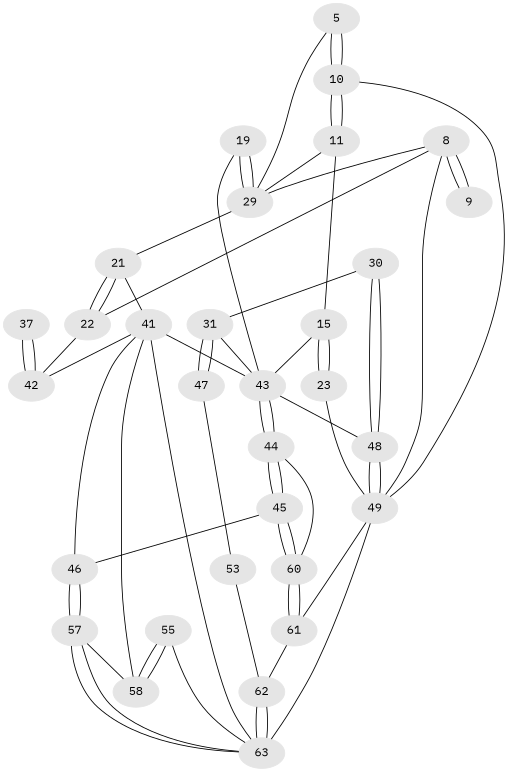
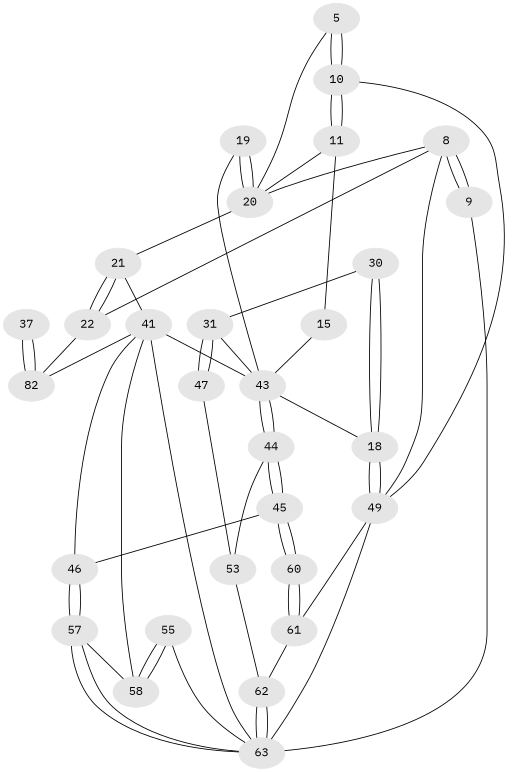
  graph {
    fontname="IBM Plex Mono"
    node [color=gray90 fontname="IBM Plex Mono" style=filled]
    edge [fontname="IBM Plex Mono"]
    5 [super="+1"]
    10 [super="+2"]
-   20 [super="+12" label=29]
+   20 [super="+12"]
    49 [super="+29"]
    11
    21
    8 [super="+4"]
    9
    22
    63 [super="+56+39"]
    61 [super="+51+59"]
-   42 [super="+34"]
+   42 [super="+34" label=82]
    15 [super="+14"]
-   23 [super="+13"]
    43 [super="+35+32"]
-   48 [super="+27+28"]
+   48 [super="+27+28" label=18]
    44
    19
    41 [super="+40+36"]
    46
    58 [super="+54"]
    30
    31
    47
    53 [super="+52"]
    37
    57
    45
    60
    62
    55
    5 -- 10 [weight=2]
    5 -- 10
    5 -- 20
    10 -- 49
    10 -- 11
    10 -- 11
    20 -- 21
    49 -- 63
    49 -- 61
    11 -- 20
    11 -- 15
    21 -- 22
    21 -- 22
    21 -- 41
    8 -- 20
    8 -- 49
    8 -- 9 [weight=2]
    8 -- 9
    8 -- 22
+   9 -- 63
    22 -- 42
    61 -- 62
-   15 -- 23 [weight=2]
-   15 -- 23
    15 -- 43
-   23 -- 49 [weight=2]
    43 -- 48
    43 -- 44
    43 -- 44
    48 -- 49 [weight=2]
    48 -- 49
-   44 -- 60
+   44 -- 53
    44 -- 45
    44 -- 45
    19 -- 20 [weight=2]
    19 -- 20
    19 -- 43
    41 -- 63
    41 -- 42 [weight=2]
    41 -- 43 [weight=2]
    41 -- 46
    41 -- 58
    46 -- 57
    46 -- 57
    30 -- 48 [weight=2]
    30 -- 48
    30 -- 31
    31 -- 43
    31 -- 47
    31 -- 47
    47 -- 53
    53 -- 62 [weight=2]
    37 -- 42 [weight=2]
    37 -- 42
    57 -- 63
    57 -- 63
    57 -- 58
    45 -- 46
    45 -- 60
    45 -- 60
    60 -- 61 [weight=2]
    60 -- 61
    62 -- 63 [weight=2]
    62 -- 63
    55 -- 63
    55 -- 58 [weight=2]
    55 -- 58
  }
